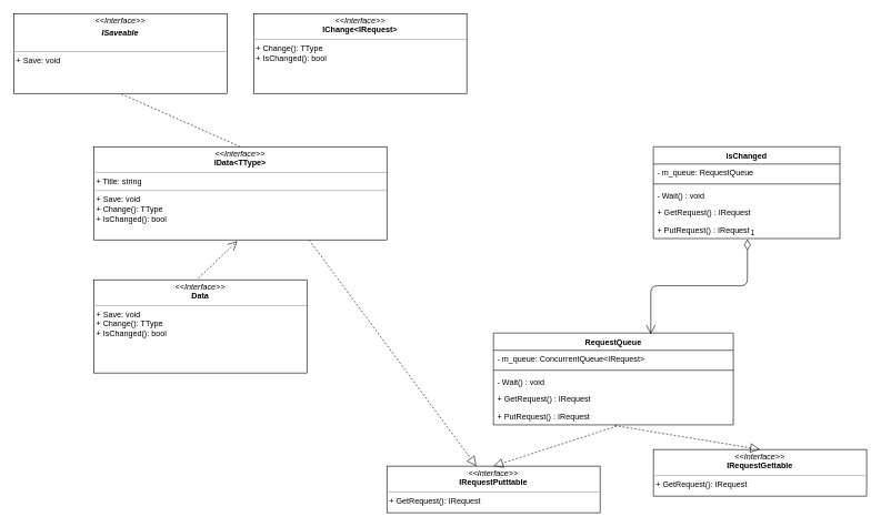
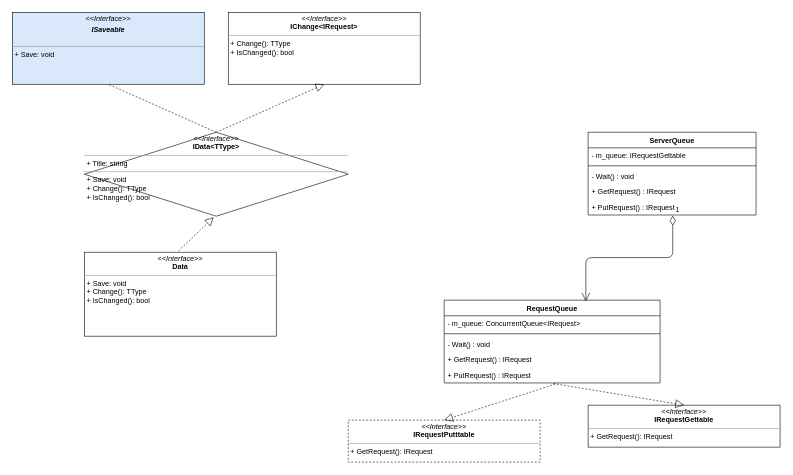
  <mxCell id="0" />
  <mxCell id="1" parent="0" />
  <mxCell id="2" value="&lt;p style=&quot;margin: 0px ; margin-top: 4px ; text-align: center&quot;&gt;&lt;i&gt;&amp;lt;&amp;lt;Interface&amp;gt;&amp;gt;&lt;/i&gt;&lt;br&gt;&lt;b&gt;IRequestGettable&lt;/b&gt;&lt;/p&gt;&lt;hr size=&quot;1&quot;&gt;&lt;p style=&quot;margin: 0px ; margin-left: 4px&quot;&gt;&lt;/p&gt;&lt;p style=&quot;margin: 0px ; margin-left: 4px&quot;&gt;+ GetRequest(): IRequest&lt;br&gt;&lt;/p&gt;" style="verticalAlign=top;align=left;overflow=fill;fontSize=12;fontFamily=Helvetica;html=1;" parent="1" vertex="1"><mxGeometry x="980" y="675" width="320" height="70" as="geometry" /></mxCell>
- <mxCell id="3" value="&lt;p style=&quot;margin: 0px ; margin-top: 4px ; text-align: center&quot;&gt;&lt;i&gt;&amp;lt;&amp;lt;Interface&amp;gt;&amp;gt;&lt;/i&gt;&lt;br&gt;&lt;b&gt;IRequestPutttable&lt;/b&gt;&lt;/p&gt;&lt;hr size=&quot;1&quot;&gt;&lt;p style=&quot;margin: 0px ; margin-left: 4px&quot;&gt;&lt;/p&gt;&lt;p style=&quot;margin: 0px ; margin-left: 4px&quot;&gt;+ GetRequest(): IRequest&lt;br&gt;&lt;/p&gt;" style="verticalAlign=top;align=left;overflow=fill;fontSize=12;fontFamily=Helvetica;html=1;" parent="1" vertex="1"><mxGeometry x="580" y="700" width="320" height="70" as="geometry" /></mxCell>
+ <mxCell id="3" value="&lt;p style=&quot;margin: 0px ; margin-top: 4px ; text-align: center&quot;&gt;&lt;i&gt;&amp;lt;&amp;lt;Interface&amp;gt;&amp;gt;&lt;/i&gt;&lt;br&gt;&lt;b&gt;IRequestPutttable&lt;/b&gt;&lt;/p&gt;&lt;hr size=&quot;1&quot;&gt;&lt;p style=&quot;margin: 0px ; margin-left: 4px&quot;&gt;&lt;/p&gt;&lt;p style=&quot;margin: 0px ; margin-left: 4px&quot;&gt;+ GetRequest(): IRequest&lt;br&gt;&lt;/p&gt;" style="verticalAlign=top;align=left;overflow=fill;fontSize=12;fontFamily=Helvetica;html=1;dashed=1;" parent="1" vertex="1"><mxGeometry x="580" y="700" width="320" height="70" as="geometry" /></mxCell>
  <mxCell id="4" value="RequestQueue" style="swimlane;fontStyle=1;align=center;verticalAlign=top;childLayout=stackLayout;horizontal=1;startSize=26;horizontalStack=0;resizeParent=1;resizeParentMax=0;resizeLast=0;collapsible=1;marginBottom=0;" parent="1" vertex="1"><mxGeometry x="740" y="500" width="360" height="138" as="geometry" /></mxCell>
  <mxCell id="5" value="- m_queue: ConcurrentQueue&lt;IRequest&gt;" style="text;strokeColor=none;fillColor=none;align=left;verticalAlign=top;spacingLeft=4;spacingRight=4;overflow=hidden;rotatable=0;points=[[0,0.5],[1,0.5]];portConstraint=eastwest;" parent="4" vertex="1"><mxGeometry y="26" width="360" height="26" as="geometry" /></mxCell>
  <mxCell id="6" value="" style="line;strokeWidth=1;fillColor=none;align=left;verticalAlign=middle;spacingTop=-1;spacingLeft=3;spacingRight=3;rotatable=0;labelPosition=right;points=[];portConstraint=eastwest;" parent="4" vertex="1"><mxGeometry y="52" width="360" height="8" as="geometry" /></mxCell>
  <mxCell id="7" value="- Wait() : void" style="text;strokeColor=none;fillColor=none;align=left;verticalAlign=top;spacingLeft=4;spacingRight=4;overflow=hidden;rotatable=0;points=[[0,0.5],[1,0.5]];portConstraint=eastwest;" parent="4" vertex="1"><mxGeometry y="60" width="360" height="26" as="geometry" /></mxCell>
  <mxCell id="8" value="+ GetRequest() : IRequest" style="text;strokeColor=none;fillColor=none;align=left;verticalAlign=top;spacingLeft=4;spacingRight=4;overflow=hidden;rotatable=0;points=[[0,0.5],[1,0.5]];portConstraint=eastwest;" parent="4" vertex="1"><mxGeometry y="86" width="360" height="26" as="geometry" /></mxCell>
  <mxCell id="9" value="+ PutRequest() : IRequest" style="text;strokeColor=none;fillColor=none;align=left;verticalAlign=top;spacingLeft=4;spacingRight=4;overflow=hidden;rotatable=0;points=[[0,0.5],[1,0.5]];portConstraint=eastwest;" parent="4" vertex="1"><mxGeometry y="112" width="360" height="26" as="geometry" /></mxCell>
  <mxCell id="10" value="&lt;p style=&quot;margin: 0px ; margin-top: 4px ; text-align: center&quot;&gt;&lt;i&gt;&amp;lt;&amp;lt;Interface&amp;gt;&amp;gt;&lt;/i&gt;&lt;br&gt;&lt;b&gt;IChange&amp;lt;IRequest&amp;gt;&lt;/b&gt;&lt;/p&gt;&lt;hr size=&quot;1&quot;&gt;&lt;p style=&quot;margin: 0px ; margin-left: 4px&quot;&gt;&lt;/p&gt;&lt;p style=&quot;margin: 0px ; margin-left: 4px&quot;&gt;+ Change(): TType&lt;br&gt;&lt;/p&gt;&lt;p style=&quot;margin: 0px ; margin-left: 4px&quot;&gt;+ IsChanged(): bool&lt;/p&gt;" style="verticalAlign=top;align=left;overflow=fill;fontSize=12;fontFamily=Helvetica;html=1;" parent="1" vertex="1"><mxGeometry x="380" y="20" width="320" height="120" as="geometry" /></mxCell>
- <mxCell id="11" value="IsChanged" style="swimlane;fontStyle=1;align=center;verticalAlign=top;childLayout=stackLayout;horizontal=1;startSize=26;horizontalStack=0;resizeParent=1;resizeParentMax=0;resizeLast=0;collapsible=1;marginBottom=0;" parent="1" vertex="1"><mxGeometry x="980" y="220" width="280" height="138" as="geometry" /></mxCell>
- <mxCell id="12" value="- m_queue: RequestQueue" style="text;strokeColor=none;fillColor=none;align=left;verticalAlign=top;spacingLeft=4;spacingRight=4;overflow=hidden;rotatable=0;points=[[0,0.5],[1,0.5]];portConstraint=eastwest;" parent="11" vertex="1"><mxGeometry y="26" width="280" height="26" as="geometry" /></mxCell>
+ <mxCell id="11" value="ServerQueue" style="swimlane;fontStyle=1;align=center;verticalAlign=top;childLayout=stackLayout;horizontal=1;startSize=26;horizontalStack=0;resizeParent=1;resizeParentMax=0;resizeLast=0;collapsible=1;marginBottom=0;" parent="1" vertex="1"><mxGeometry x="980" y="220" width="280" height="138" as="geometry" /></mxCell>
+ <mxCell id="12" value="- m_queue: IRequestGettable" style="text;strokeColor=none;fillColor=none;align=left;verticalAlign=top;spacingLeft=4;spacingRight=4;overflow=hidden;rotatable=0;points=[[0,0.5],[1,0.5]];portConstraint=eastwest;" parent="11" vertex="1"><mxGeometry y="26" width="280" height="26" as="geometry" /></mxCell>
  <mxCell id="13" value="" style="line;strokeWidth=1;fillColor=none;align=left;verticalAlign=middle;spacingTop=-1;spacingLeft=3;spacingRight=3;rotatable=0;labelPosition=right;points=[];portConstraint=eastwest;" parent="11" vertex="1"><mxGeometry y="52" width="280" height="8" as="geometry" /></mxCell>
  <mxCell id="14" value="- Wait() : void" style="text;strokeColor=none;fillColor=none;align=left;verticalAlign=top;spacingLeft=4;spacingRight=4;overflow=hidden;rotatable=0;points=[[0,0.5],[1,0.5]];portConstraint=eastwest;" parent="11" vertex="1"><mxGeometry y="60" width="280" height="26" as="geometry" /></mxCell>
  <mxCell id="15" value="+ GetRequest() : IRequest" style="text;strokeColor=none;fillColor=none;align=left;verticalAlign=top;spacingLeft=4;spacingRight=4;overflow=hidden;rotatable=0;points=[[0,0.5],[1,0.5]];portConstraint=eastwest;" parent="11" vertex="1"><mxGeometry y="86" width="280" height="26" as="geometry" /></mxCell>
  <mxCell id="16" value="+ PutRequest() : IRequest" style="text;strokeColor=none;fillColor=none;align=left;verticalAlign=top;spacingLeft=4;spacingRight=4;overflow=hidden;rotatable=0;points=[[0,0.5],[1,0.5]];portConstraint=eastwest;" parent="11" vertex="1"><mxGeometry y="112" width="280" height="26" as="geometry" /></mxCell>
  <mxCell id="17" value="" style="endArrow=block;dashed=1;endFill=0;endSize=12;html=1;exitX=0.506;exitY=1.038;exitDx=0;exitDy=0;entryX=0.5;entryY=0;entryDx=0;entryDy=0;exitPerimeter=0;" parent="1" source="9" target="2" edge="1"><mxGeometry width="160" relative="1" as="geometry"><mxPoint x="510" y="590" as="sourcePoint" /><mxPoint x="710" y="500" as="targetPoint" /></mxGeometry></mxCell>
  <mxCell id="18" value="" style="endArrow=block;dashed=1;endFill=0;endSize=12;html=1;exitX=0.514;exitY=1.077;exitDx=0;exitDy=0;entryX=0.5;entryY=0;entryDx=0;entryDy=0;exitPerimeter=0;" parent="1" source="9" target="3" edge="1"><mxGeometry width="160" relative="1" as="geometry"><mxPoint x="1260" y="619.998" as="sourcePoint" /><mxPoint x="1077.84" y="681.01" as="targetPoint" /></mxGeometry></mxCell>
  <mxCell id="19" value="" style="endArrow=none;dashed=1;endFill=0;endSize=12;html=1;exitX=0.5;exitY=0;exitDx=0;exitDy=0;entryX=0.5;entryY=1;entryDx=0;entryDy=0;" parent="1" source="23" target="21" edge="1"><mxGeometry width="160" relative="1" as="geometry"><mxPoint x="360" y="220" as="sourcePoint" /><mxPoint x="340" y="160" as="targetPoint" /></mxGeometry></mxCell>
  <mxCell id="20" value="1" style="endArrow=open;html=1;endSize=12;startArrow=diamondThin;startSize=14;startFill=0;edgeStyle=orthogonalEdgeStyle;align=left;verticalAlign=bottom;exitX=0.504;exitY=1.038;exitDx=0;exitDy=0;exitPerimeter=0;entryX=0.656;entryY=0.014;entryDx=0;entryDy=0;entryPerimeter=0;" parent="1" source="16" target="4" edge="1"><mxGeometry x="-1" y="3" relative="1" as="geometry"><mxPoint x="1064.44" y="400" as="sourcePoint" /><mxPoint x="1175.56" y="542" as="targetPoint" /></mxGeometry></mxCell>
- <mxCell id="21" value="&lt;p style=&quot;margin: 0px ; margin-top: 4px ; text-align: center&quot;&gt;&lt;i&gt;&amp;lt;&amp;lt;Interface&amp;gt;&amp;gt;&lt;/i&gt;&lt;/p&gt;&lt;p style=&quot;margin: 0px ; margin-top: 4px ; text-align: center&quot;&gt;&lt;i&gt;&lt;b&gt;ISaveable&lt;/b&gt;&lt;/i&gt;&lt;br&gt;&lt;/p&gt;&lt;p style=&quot;margin: 0px ; margin-left: 4px&quot;&gt;&lt;br&gt;&lt;/p&gt;&lt;hr size=&quot;1&quot;&gt;&lt;p style=&quot;margin: 0px ; margin-left: 4px&quot;&gt;+ Save: void&lt;br&gt;&lt;/p&gt;" style="verticalAlign=top;align=left;overflow=fill;fontSize=12;fontFamily=Helvetica;html=1;" vertex="1" parent="1"><mxGeometry x="20" y="20" width="320" height="120" as="geometry" /></mxCell>
- <mxCell id="22" value="" style="endArrow=block;dashed=1;endFill=0;endSize=12;html=1;exitX=0.5;exitY=0;exitDx=0;exitDy=0;" edge="1" parent="1" source="23" target="3"><mxGeometry width="160" relative="1" as="geometry"><mxPoint x="360" y="220" as="sourcePoint" /><mxPoint x="600" y="170" as="targetPoint" /></mxGeometry></mxCell>
- <mxCell id="23" value="&lt;p style=&quot;margin: 0px ; margin-top: 4px ; text-align: center&quot;&gt;&lt;i&gt;&amp;lt;&amp;lt;Interface&amp;gt;&amp;gt;&lt;/i&gt;&lt;br&gt;&lt;b&gt;IData&amp;lt;TType&amp;gt;&lt;/b&gt;&lt;/p&gt;&lt;hr size=&quot;1&quot;&gt;&lt;p style=&quot;margin: 0px 0px 0px 4px&quot;&gt;&lt;/p&gt;&lt;p style=&quot;margin: 0px 0px 0px 4px&quot;&gt;+ Title: string&lt;br&gt;&lt;/p&gt;&lt;hr size=&quot;1&quot;&gt;&lt;p style=&quot;margin: 0px 0px 0px 4px&quot;&gt;&lt;/p&gt;&lt;p style=&quot;margin: 0px 0px 0px 4px&quot;&gt;+ Save: void&lt;br&gt;+ Change(): TType&lt;/p&gt;&lt;p style=&quot;margin: 0px 0px 0px 4px&quot;&gt;+ IsChanged(): bool&lt;/p&gt;" style="verticalAlign=top;align=left;overflow=fill;fontSize=12;fontFamily=Helvetica;html=1;" vertex="1" parent="1"><mxGeometry y="220" width="440" height="140" as="geometry" x="140" /></mxCell>
+ <mxCell id="21" value="&lt;p style=&quot;margin: 0px ; margin-top: 4px ; text-align: center&quot;&gt;&lt;i&gt;&amp;lt;&amp;lt;Interface&amp;gt;&amp;gt;&lt;/i&gt;&lt;/p&gt;&lt;p style=&quot;margin: 0px ; margin-top: 4px ; text-align: center&quot;&gt;&lt;i&gt;&lt;b&gt;ISaveable&lt;/b&gt;&lt;/i&gt;&lt;br&gt;&lt;/p&gt;&lt;p style=&quot;margin: 0px ; margin-left: 4px&quot;&gt;&lt;br&gt;&lt;/p&gt;&lt;hr size=&quot;1&quot;&gt;&lt;p style=&quot;margin: 0px ; margin-left: 4px&quot;&gt;+ Save: void&lt;br&gt;&lt;/p&gt;" style="verticalAlign=top;align=left;overflow=fill;fontSize=12;fontFamily=Helvetica;html=1;fillColor=#dae8fc;" vertex="1" parent="1"><mxGeometry x="20" y="20" width="320" height="120" as="geometry" /></mxCell>
+ <mxCell id="22" value="" style="endArrow=block;dashed=1;endFill=0;endSize=12;html=1;exitX=0.5;exitY=0;exitDx=0;exitDy=0;entryX=0.5;entryY=1;entryDx=0;entryDy=0;" edge="1" parent="1" source="23" target="10"><mxGeometry width="160" relative="1" as="geometry"><mxPoint x="360" y="220" as="sourcePoint" /><mxPoint x="600" y="170" as="targetPoint" /></mxGeometry></mxCell>
+ <mxCell id="23" value="&lt;p style=&quot;margin: 0px ; margin-top: 4px ; text-align: center&quot;&gt;&lt;i&gt;&amp;lt;&amp;lt;Interface&amp;gt;&amp;gt;&lt;/i&gt;&lt;br&gt;&lt;b&gt;IData&amp;lt;TType&amp;gt;&lt;/b&gt;&lt;/p&gt;&lt;hr size=&quot;1&quot;&gt;&lt;p style=&quot;margin: 0px 0px 0px 4px&quot;&gt;&lt;/p&gt;&lt;p style=&quot;margin: 0px 0px 0px 4px&quot;&gt;+ Title: string&lt;br&gt;&lt;/p&gt;&lt;hr size=&quot;1&quot;&gt;&lt;p style=&quot;margin: 0px 0px 0px 4px&quot;&gt;&lt;/p&gt;&lt;p style=&quot;margin: 0px 0px 0px 4px&quot;&gt;+ Save: void&lt;br&gt;+ Change(): TType&lt;/p&gt;&lt;p style=&quot;margin: 0px 0px 0px 4px&quot;&gt;+ IsChanged(): bool&lt;/p&gt;" style="rhombus;verticalAlign=top;align=left;overflow=fill;fontSize=12;fontFamily=Helvetica;html=1;" vertex="1" parent="1"><mxGeometry y="220" width="440" height="140" as="geometry" x="140" /></mxCell>
  <mxCell id="24" value="&lt;p style=&quot;margin: 0px ; margin-top: 4px ; text-align: center&quot;&gt;&lt;i&gt;&amp;lt;&amp;lt;Interface&amp;gt;&amp;gt;&lt;/i&gt;&lt;br&gt;&lt;b&gt;Data&lt;/b&gt;&lt;/p&gt;&lt;hr size=&quot;1&quot;&gt;&lt;p style=&quot;margin: 0px ; margin-left: 4px&quot;&gt;&lt;/p&gt;&lt;p style=&quot;margin: 0px ; margin-left: 4px&quot;&gt;+ Save: void&lt;br&gt;+ Change(): TType&lt;/p&gt;&lt;p style=&quot;margin: 0px ; margin-left: 4px&quot;&gt;+ IsChanged(): bool&lt;/p&gt;" style="verticalAlign=top;align=left;overflow=fill;fontSize=12;fontFamily=Helvetica;html=1;" vertex="1" parent="1"><mxGeometry x="140" y="420" width="320" height="140" as="geometry" /></mxCell>
- <mxCell id="25" value="" style="endArrow=open;dashed=1;endFill=0;endSize=12;html=1;exitX=0.491;exitY=-0.017;exitDx=0;exitDy=0;entryX=0.49;entryY=1.013;entryDx=0;entryDy=0;entryPerimeter=0;exitPerimeter=0;" edge="1" parent="1" source="24" target="23"><mxGeometry width="160" relative="1" as="geometry"><mxPoint x="540" y="470" as="sourcePoint" /><mxPoint x="360" y="390" as="targetPoint" /></mxGeometry></mxCell>
+ <mxCell id="25" value="" style="endArrow=block;dashed=1;endFill=0;endSize=12;html=1;exitX=0.491;exitY=-0.017;exitDx=0;exitDy=0;entryX=0.49;entryY=1.013;entryDx=0;entryDy=0;entryPerimeter=0;exitPerimeter=0;" edge="1" parent="1" source="24" target="23"><mxGeometry width="160" relative="1" as="geometry"><mxPoint x="540" y="470" as="sourcePoint" /><mxPoint x="360" y="390" as="targetPoint" /></mxGeometry></mxCell>
